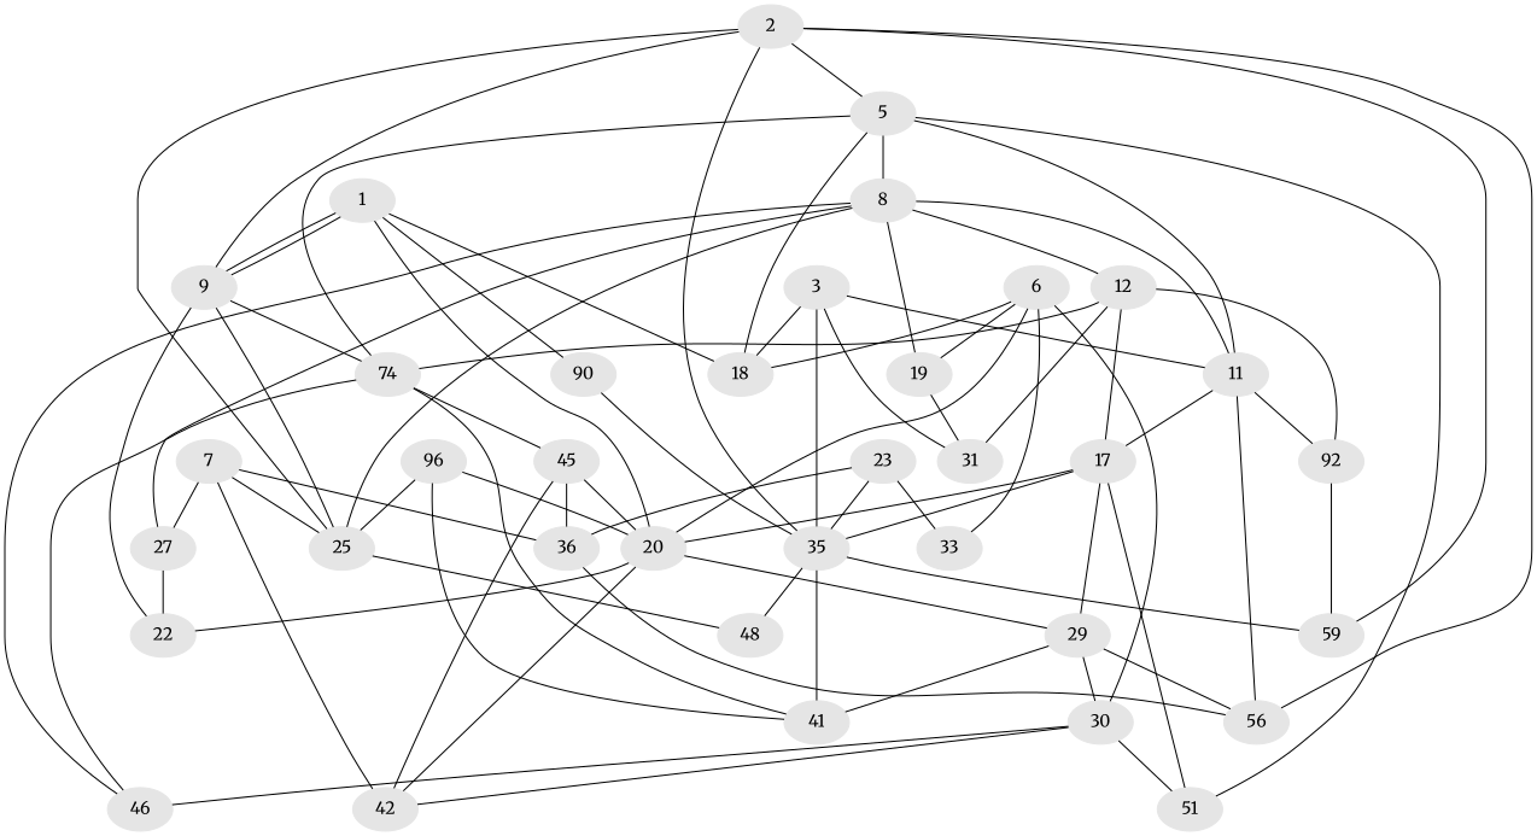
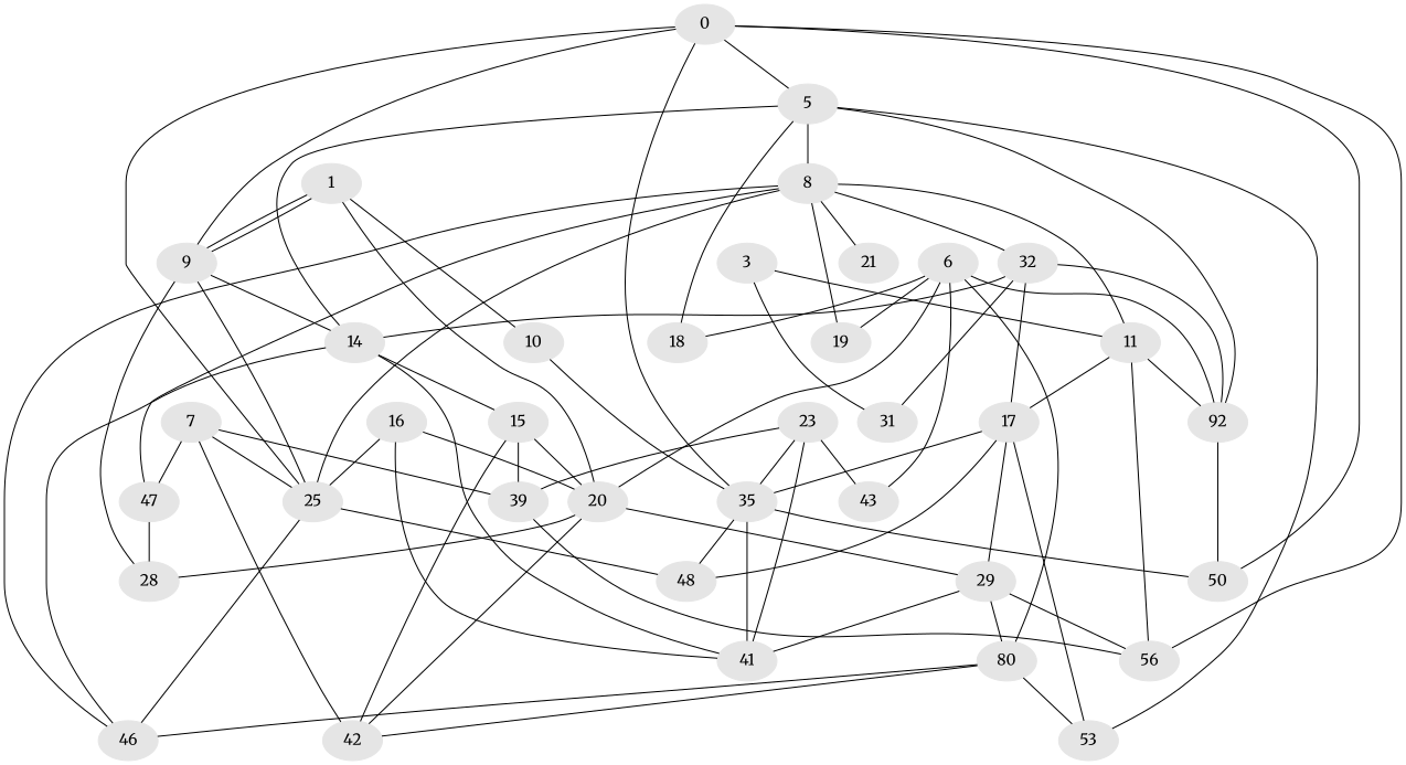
  graph {
    fontname=Merriweather
    node [color=gray90 fontname=Merriweather style=filled]
    edge [fontname=Merriweather]
    1 [super="+4"]
    9 [super="+24"]
-   10 [label=90]
+   10
    18 [super="+45"]
    20 [super="+34"]
    25 [super="+44"]
-   14 [super="+32" label=74]
-   28 [label=22]
+   14 [super="+32"]
+   28
    35 [super="+52"]
    42 [super="+49"]
    29 [super="+38"]
    41 [super="+57"]
-   2 [super="+36"]
+   2 [super="+36" label=0]
    5 [super="+13"]
-   50 [label=59]
+   50
    56
    11 [super="+33"]
    8 [super="+54"]
-   51
+   51 [label=53]
    46
    48
    n22 [label=92]
    17 [super="+53"]
    3
    31
    19
-   27
-   12 [super="+26"]
-   15 [label=45]
+   27 [label=47]
+   12 [super="+26" label=32]
+   21
+   15
    6 [super="+47"]
-   30 [super="+55"]
-   43 [label=33]
+   30 [super="+55" label=80]
+   43
    7 [super="+37"]
-   39 [super="+58" label=36]
-   16 [label=96]
+   39 [super="+58"]
+   16
    23 [super="+40"]
    1 -- 9
    1 -- 9
    1 -- 10
-   1 -- 18
    1 -- 20
    9 -- 25
    9 -- 14 [weight=2]
    9 -- 28
    10 -- 35
    20 -- 28
    20 -- 42
    20 -- 29
+   25 -- 46
    25 -- 48
    14 -- 41
    14 -- 46
    14 -- 15
    35 -- 41 [weight=2]
    35 -- 50
    35 -- 48
    29 -- 41
    29 -- 56 [weight=2]
    29 -- 30
    2 -- 9
    2 -- 25
    2 -- 35
    2 -- 5
    2 -- 50
    2 -- 56
    5 -- 18
    5 -- 14
-   5 -- 11
+   5 -- n22
    5 -- 8
    5 -- 51
    11 -- 56
    11 -- n22
    11 -- 17 [weight=2]
    8 -- 25 [weight=2]
    8 -- 11
    8 -- 46
    8 -- 19
    8 -- 27
    8 -- 12
+   8 -- 21 [weight=2]
    n22 -- 50
-   17 -- 20
+   17 -- 48
    17 -- 35
    17 -- 29 [weight=2]
    17 -- 51
-   3 -- 18
-   3 -- 35
    3 -- 11
    3 -- 31
-   19 -- 31
    27 -- 28
    12 -- 14
    12 -- n22
    12 -- 17
    12 -- 31
    15 -- 20
    15 -- 42
    15 -- 39
    6 -- 18
    6 -- 20
+   6 -- n22
    6 -- 19
    6 -- 30 [weight=2]
    6 -- 43
    30 -- 42
    30 -- 51
    30 -- 46
    7 -- 25
    7 -- 42
    7 -- 27
    7 -- 39 [weight=2]
    39 -- 56
    16 -- 20
    16 -- 25
    16 -- 41
    23 -- 35
+   23 -- 41
    23 -- 43 [weight=2]
    23 -- 39
  }
